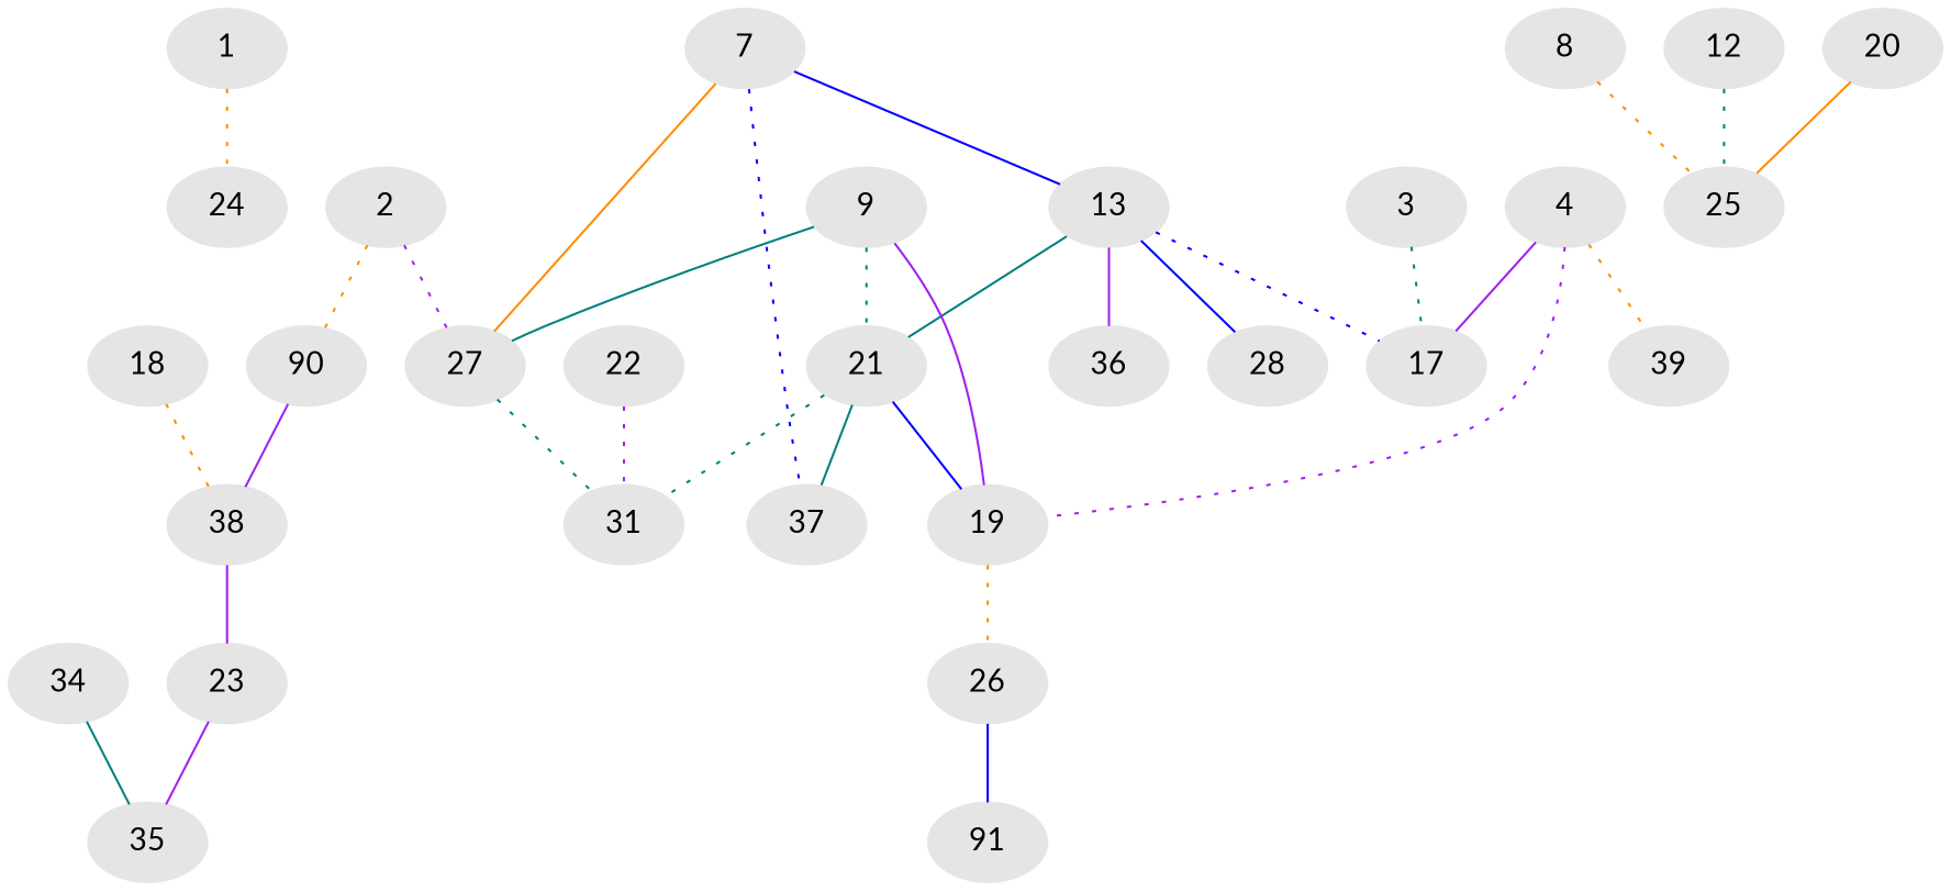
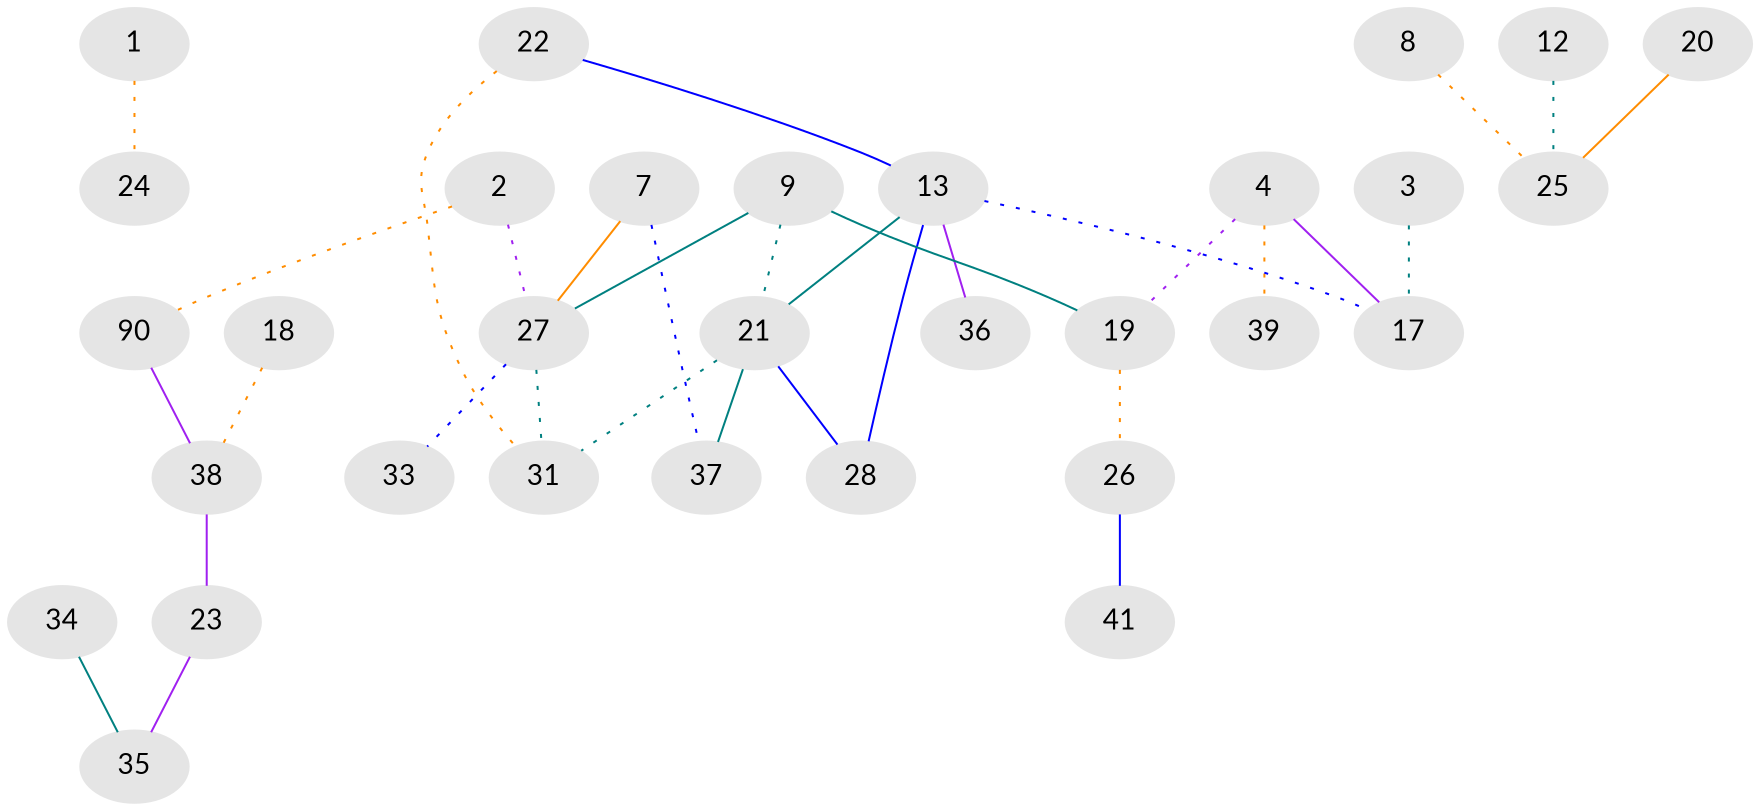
  graph {
    fontname=Lato
    node [color=gray90 fontname=Lato style=filled]
    edge [color=darkorange fontname=Lato style=dotted weight=1.0]
    1
    24
    n3 [label=90]
    2
    27
    38
    31
+   33
    3
    17
    4
    19
    39
    26
    7
    13
    37
    21
    28
    36
    8
    25
    9
    23
    12
    18
    35
-   41 [label=91]
+   41
    20
    22
    34
    1 -- 24
    n3 -- 38 [color=purple style=solid]
    2 -- n3
    2 -- 27 [color=purple]
    27 -- 31 [color=teal]
+   27 -- 33 [color=blue]
    38 -- 23 [color=purple style=solid]
    3 -- 17 [color=teal]
    4 -- 17 [color=purple style=solid]
    4 -- 19 [color=purple]
    4 -- 39
    19 -- 26
    26 -- 41 [color=blue style=solid]
    7 -- 27 [style=solid]
-   7 -- 13 [color=blue style=solid]
+   22 -- 13 [color=blue style=solid]
    7 -- 37 [color=blue]
    13 -- 17 [color=blue]
    13 -- 21 [color=teal style=solid]
    13 -- 28 [color=blue style=solid]
    13 -- 36 [color=purple style=solid]
    21 -- 31 [color=teal]
    21 -- 37 [color=teal style=solid]
-   21 -- 19 [color=blue style=solid]
+   21 -- 28 [color=blue style=solid]
    8 -- 25
    9 -- 27 [color=teal style=solid]
-   9 -- 19 [color=purple style=solid]
+   9 -- 19 [color=teal style=solid]
    9 -- 21 [color=teal]
    23 -- 35 [color=purple style=solid]
    12 -- 25 [color=teal]
    18 -- 38
    20 -- 25 [style=solid]
-   22 -- 31 [color=purple]
+   22 -- 31
    34 -- 35 [color=teal style=solid]
  }
